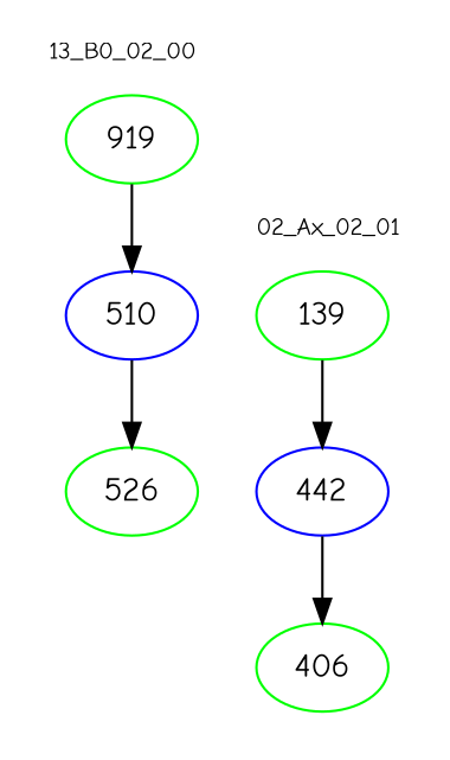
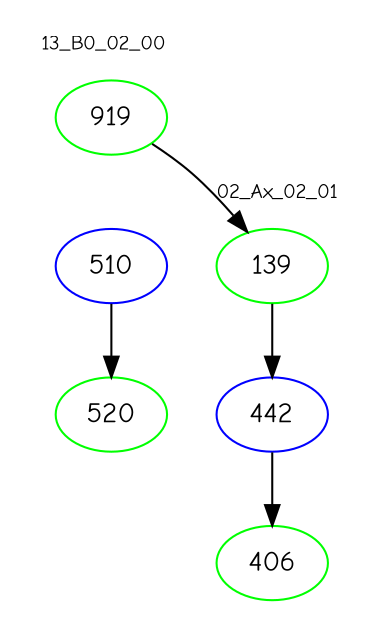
  digraph {
    fontname="Comic Neue"
    node [color=green fontname="Comic Neue"]
    edge [color=black fontname="Comic Neue"]
    n1 [label=139]
    n2 [color=blue label=442]
    n3 [label=406]
    n4 [label=919]
    n5 [color=blue label=510]
-   n6 [label=526]
+   n6 [label=520]
    subgraph cluster_1 {
      color=white
      fontsize=10
      label="02_Ax_02_01"
      n1
      n2
      n3
    }
    subgraph cluster_2 {
      color=white
      fontsize=10
      label="13_B0_02_00"
      n4
      n5
      n6
    }
    n1 -> n2
    n2 -> n3
-   n4 -> n5
+   n4 -> n1
    n5 -> n6
  }
